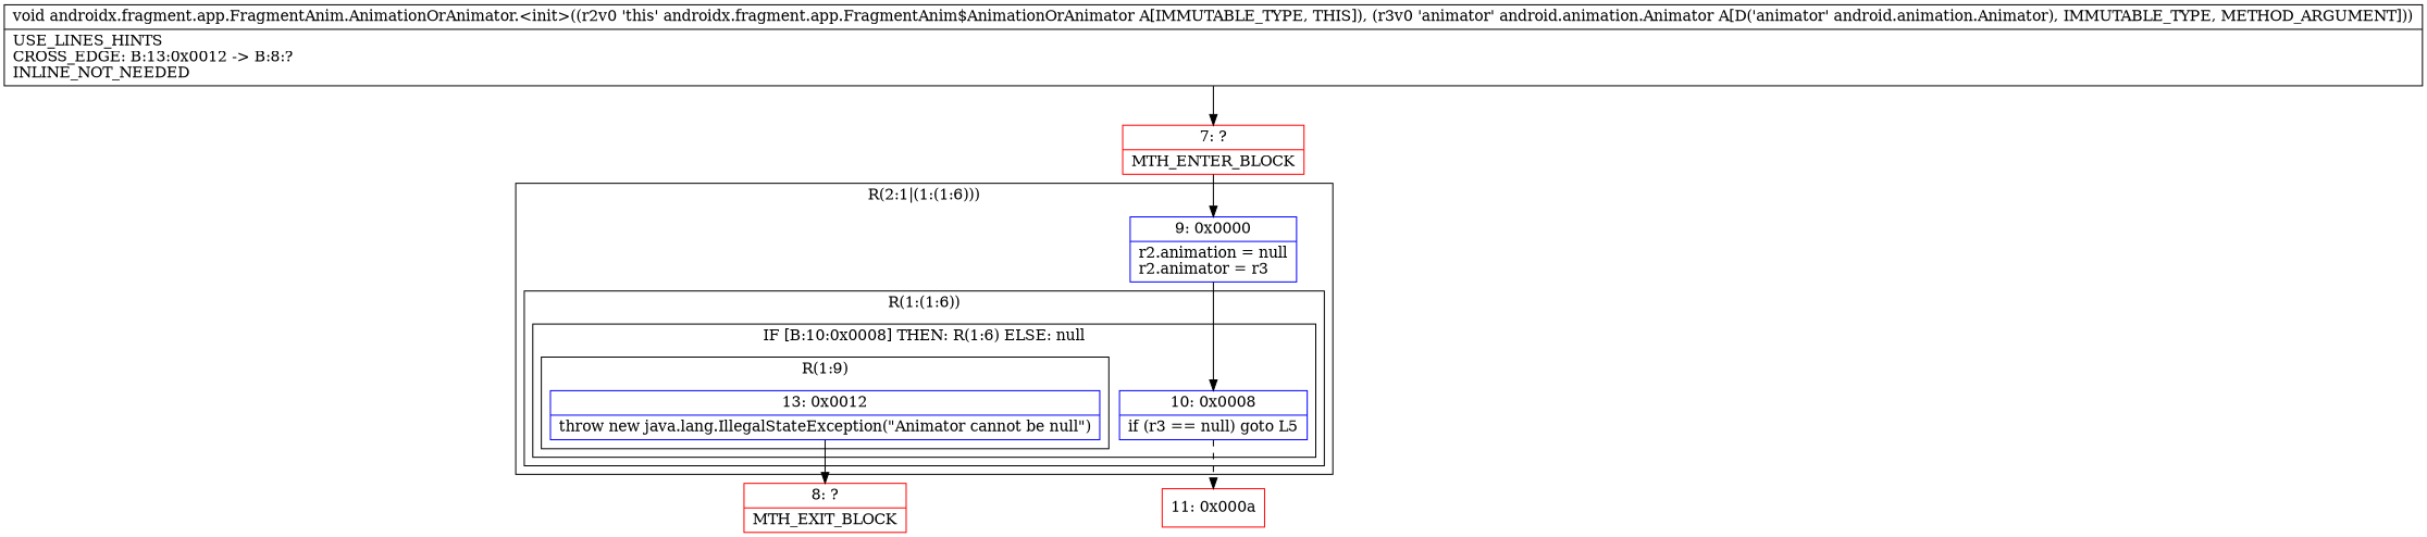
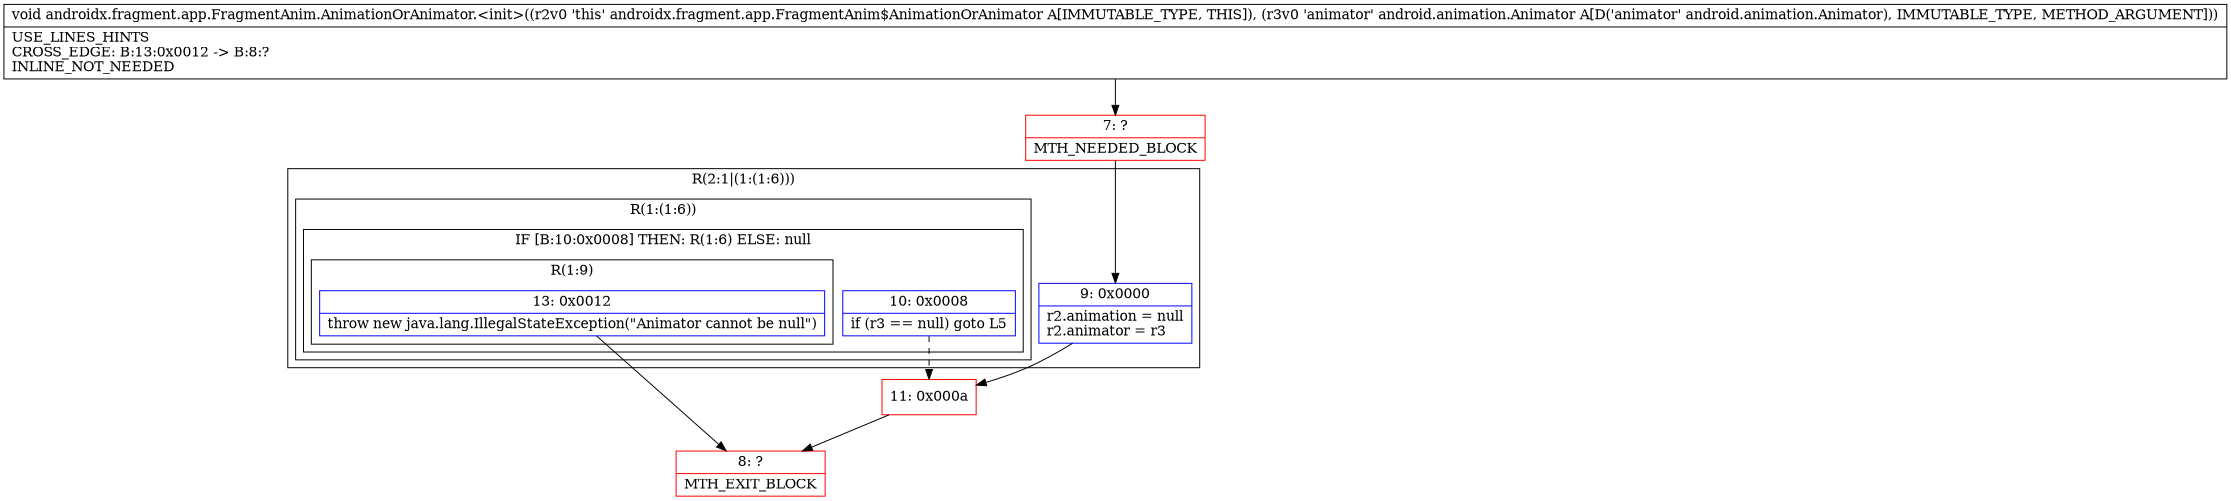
  digraph {
    node [color=blue shape=record]
    n1 [label="{13\:\ 0x0012|throw new java.lang.IllegalStateException(\"Animator cannot be null\")\l}"]
    n2 [label="{10\:\ 0x0008|if (r3 == null) goto L5\l}"]
    n3 [label="{9\:\ 0x0000|r2.animation = null\lr2.animator = r3\l}"]
    n4 [color=red label="{8\:\ ?|MTH_EXIT_BLOCK\l}"]
    n5 [color=red label="{11\:\ 0x000a}"]
-   n6 [color=red label="{7\:\ ?|MTH_ENTER_BLOCK\l}"]
+   n6 [color=red label="{7\:\ ?|MTH_NEEDED_BLOCK\l}"]
    n7 [label="{void androidx.fragment.app.FragmentAnim.AnimationOrAnimator.\<init\>((r2v0 'this' androidx.fragment.app.FragmentAnim$AnimationOrAnimator A[IMMUTABLE_TYPE, THIS]), (r3v0 'animator' android.animation.Animator A[D('animator' android.animation.Animator), IMMUTABLE_TYPE, METHOD_ARGUMENT]))  | USE_LINES_HINTS\lCROSS_EDGE: B:13:0x0012 \-\> B:8:?\lINLINE_NOT_NEEDED\l}" color=""]
    subgraph cluster_1 {
      label="R(2:1|(1:(1:6)))"
      n3
      subgraph cluster_2 {
        label="R(1:(1:6))"
        subgraph cluster_3 {
          label="IF [B:10:0x0008] THEN: R(1:6) ELSE: null"
          n2
          subgraph cluster_4 {
            label="R(1:9)"
            n1
          }
        }
      }
    }
    n1 -> n4
    n2 -> n5 [style=dashed]
-   n3 -> n2
+   n3 -> n5
+   n5 -> n4
    n6 -> n3
    n7 -> n6
  }
